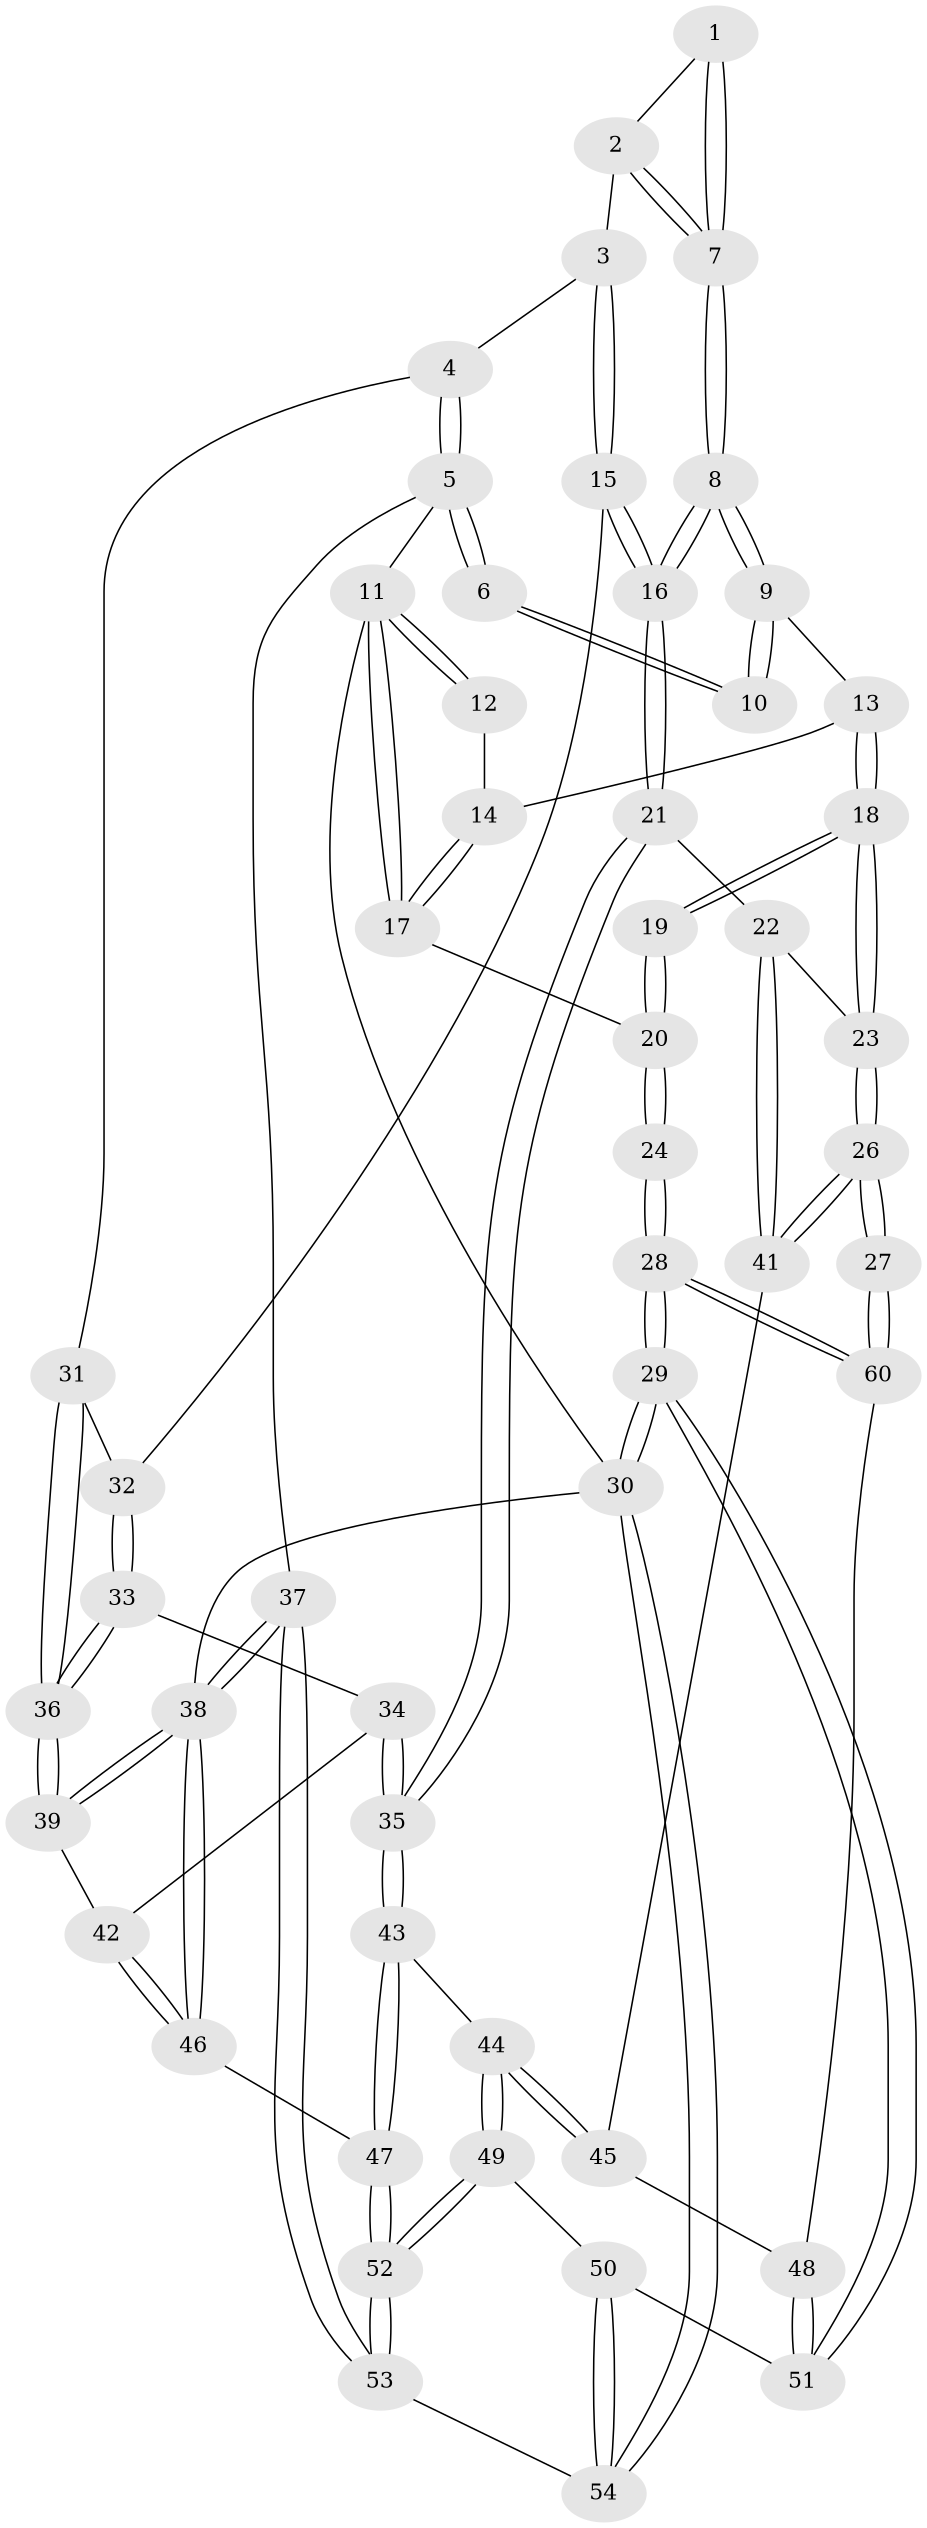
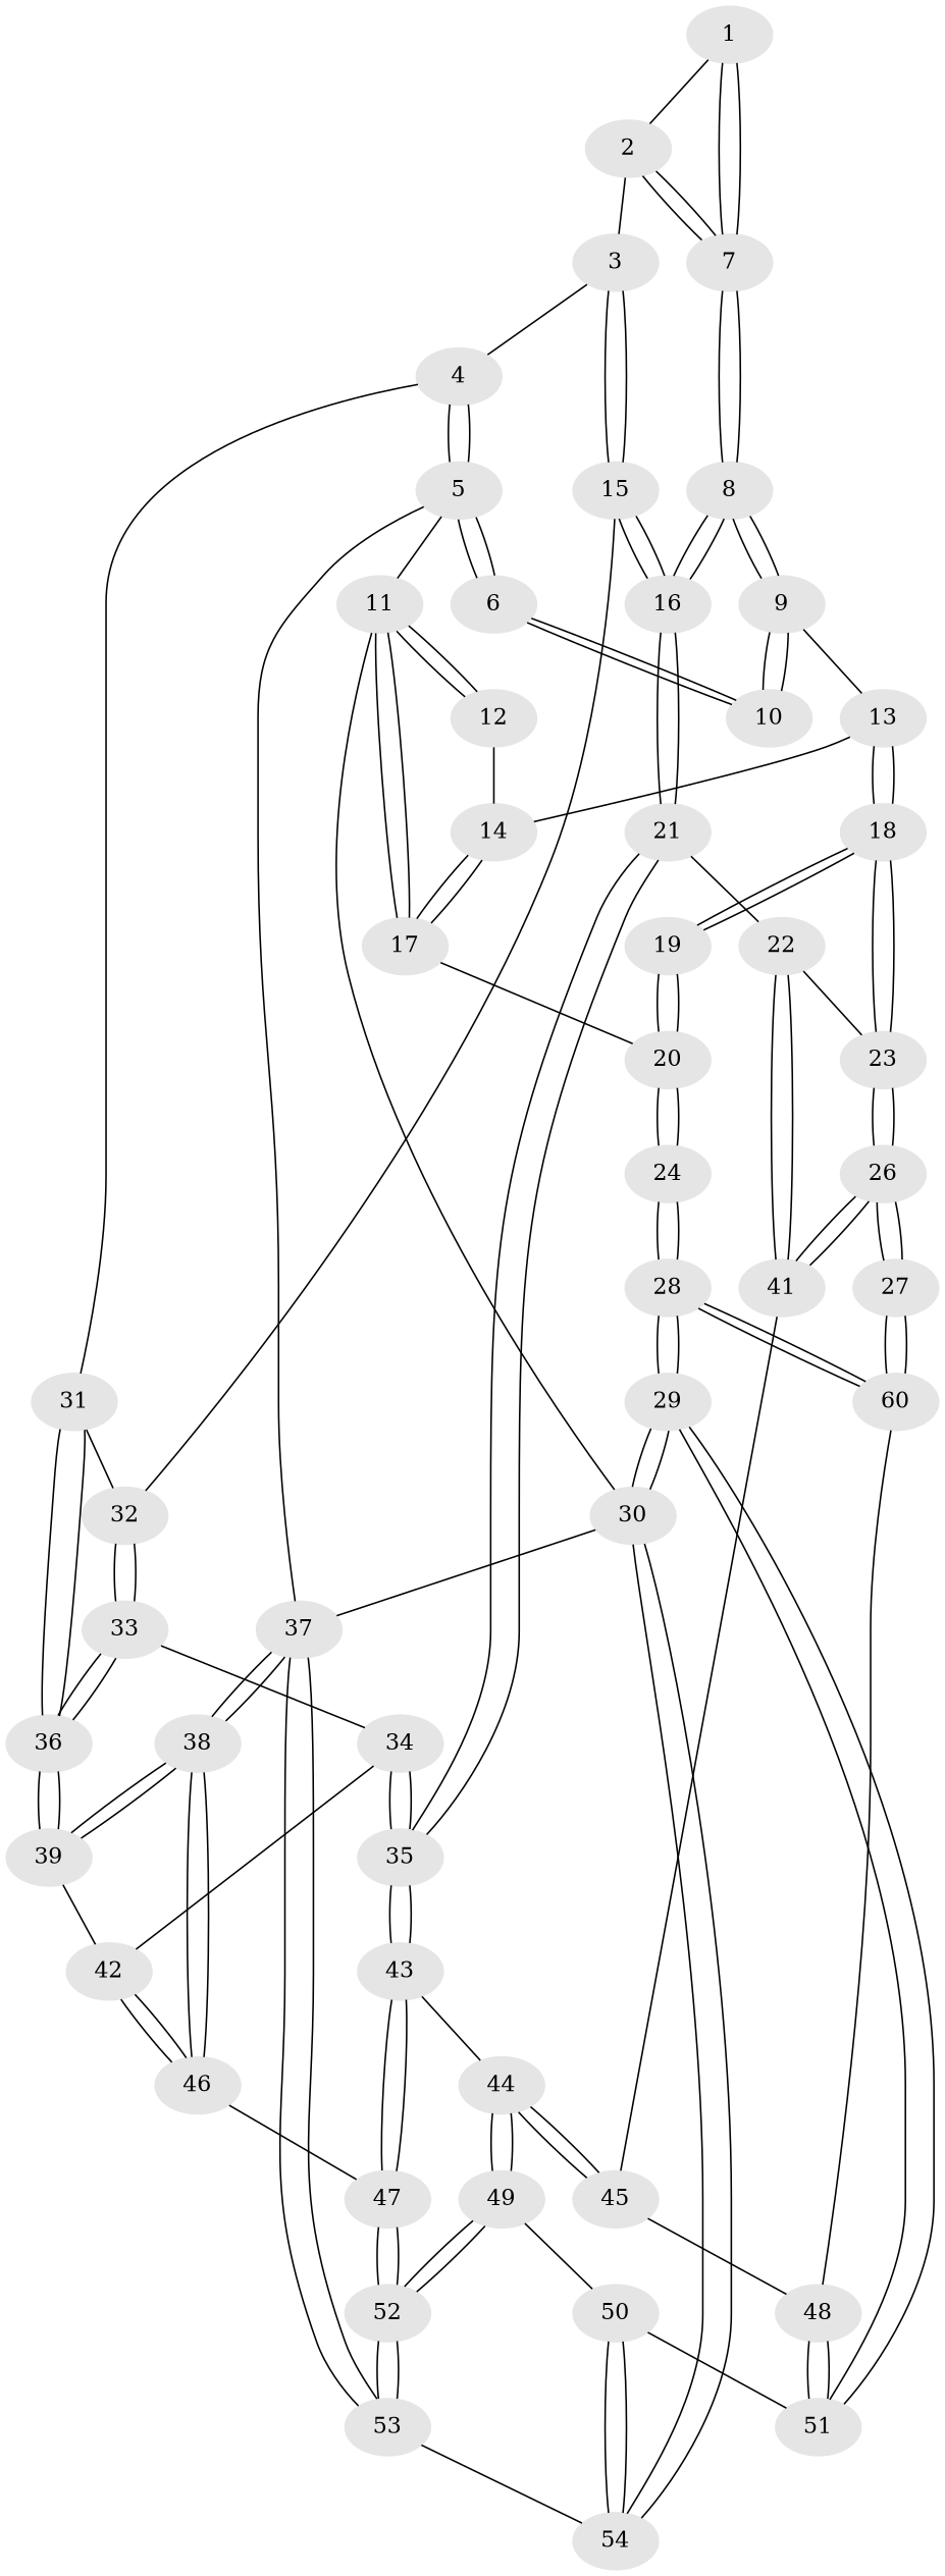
  graph {
    node [color=gray90 style=filled]
    1
    2
    7
    3
    8
    4
    15
    5
    31
    16
    32
    6
    11
    37
    36
    10
    12
    17
    30
    38
    53
    9
    13
    21
    14
    18
    20
    54
    19
    23
    33
    22
    35
    24
    26
    28
    41
    43
    45
    27
    n41 [label=60]
    29
    48
    51
    39
    34
    42
    46
    44
    47
    49
    52
    50
    1 -- 2
    1 -- 7
    1 -- 7
    2 -- 7
    2 -- 7
    2 -- 3
    7 -- 8
    7 -- 8
    3 -- 4
    3 -- 15
    3 -- 15
    8 -- 16
    8 -- 16
    8 -- 9
    8 -- 9
    4 -- 5
    4 -- 5
    4 -- 31
    15 -- 16
    15 -- 16
    15 -- 32
    5 -- 6
    5 -- 6
    5 -- 11
    5 -- 37
    31 -- 32
    31 -- 36
    31 -- 36
    16 -- 21
    16 -- 21
    32 -- 33
    32 -- 33
    6 -- 10
    6 -- 10
    11 -- 12
    11 -- 12
    11 -- 17
    11 -- 17
    11 -- 30
    37 -- 38
    37 -- 38
    37 -- 53
    37 -- 53
    36 -- 39
    36 -- 39
    12 -- 14
    17 -- 20
-   30 -- 38
+   30 -- 37
    30 -- 54
    30 -- 54
    38 -- 39
    38 -- 39
    38 -- 46
    38 -- 46
    53 -- 54
    9 -- 10
    9 -- 10
    9 -- 13
    13 -- 14
    13 -- 18
    13 -- 18
    21 -- 22
    21 -- 35
    21 -- 35
    14 -- 17
    14 -- 17
    18 -- 19
    18 -- 19
    18 -- 23
    18 -- 23
    20 -- 24
    20 -- 24
    19 -- 20
    19 -- 20
    23 -- 26
    23 -- 26
    33 -- 36
    33 -- 36
    33 -- 34
    22 -- 23
    22 -- 41
    22 -- 41
    35 -- 43
    35 -- 43
    24 -- 28
    24 -- 28
    26 -- 41
    26 -- 41
    26 -- 27
    26 -- 27
    28 -- n41
    28 -- n41
    28 -- 29
    28 -- 29
    41 -- 45
    43 -- 44
    43 -- 47
    43 -- 47
    45 -- 48
    27 -- n41
    27 -- n41
    n41 -- 48
    29 -- 30
    29 -- 30
    29 -- 51
    29 -- 51
    48 -- 51
    48 -- 51
    39 -- 42
    34 -- 35
    34 -- 35
    34 -- 42
    42 -- 46
    42 -- 46
    46 -- 47
    44 -- 45
    44 -- 45
    44 -- 49
    44 -- 49
    47 -- 52
    47 -- 52
    49 -- 52
    49 -- 52
    49 -- 50
    52 -- 53
    52 -- 53
    50 -- 54
    50 -- 54
    50 -- 51
  }
